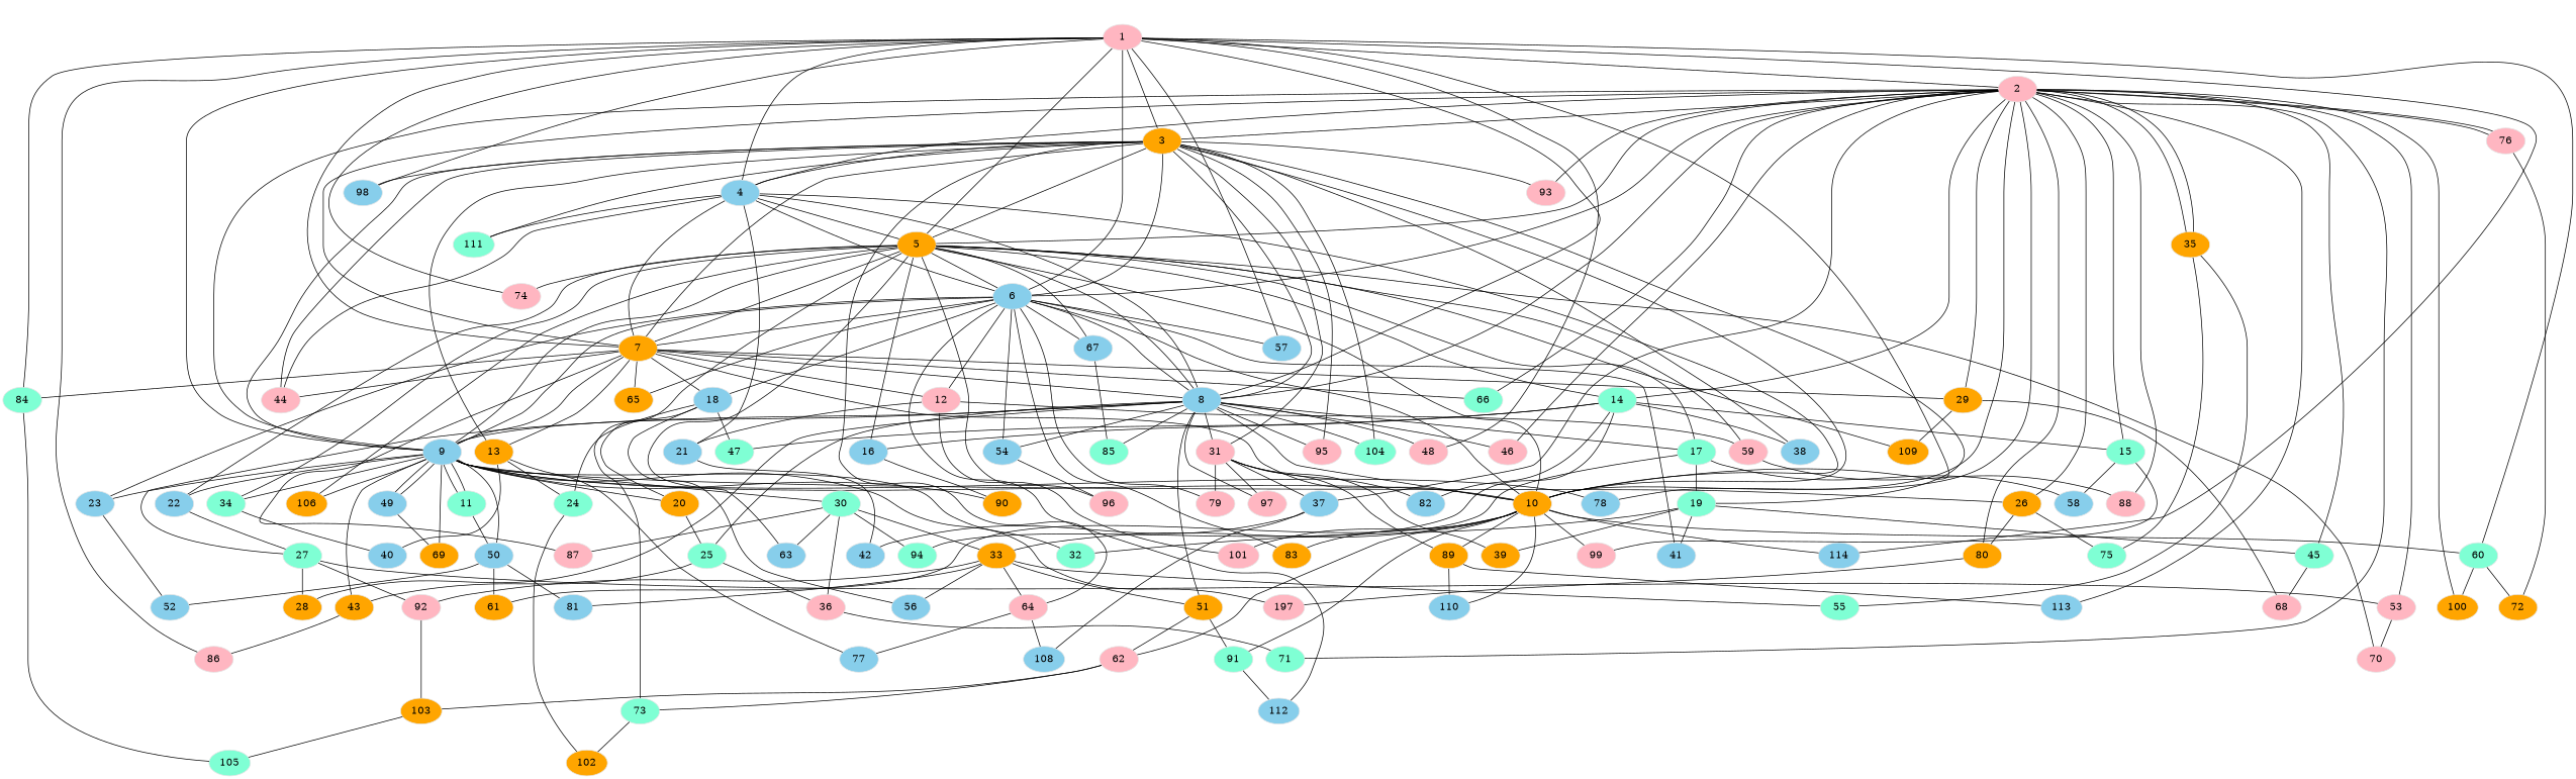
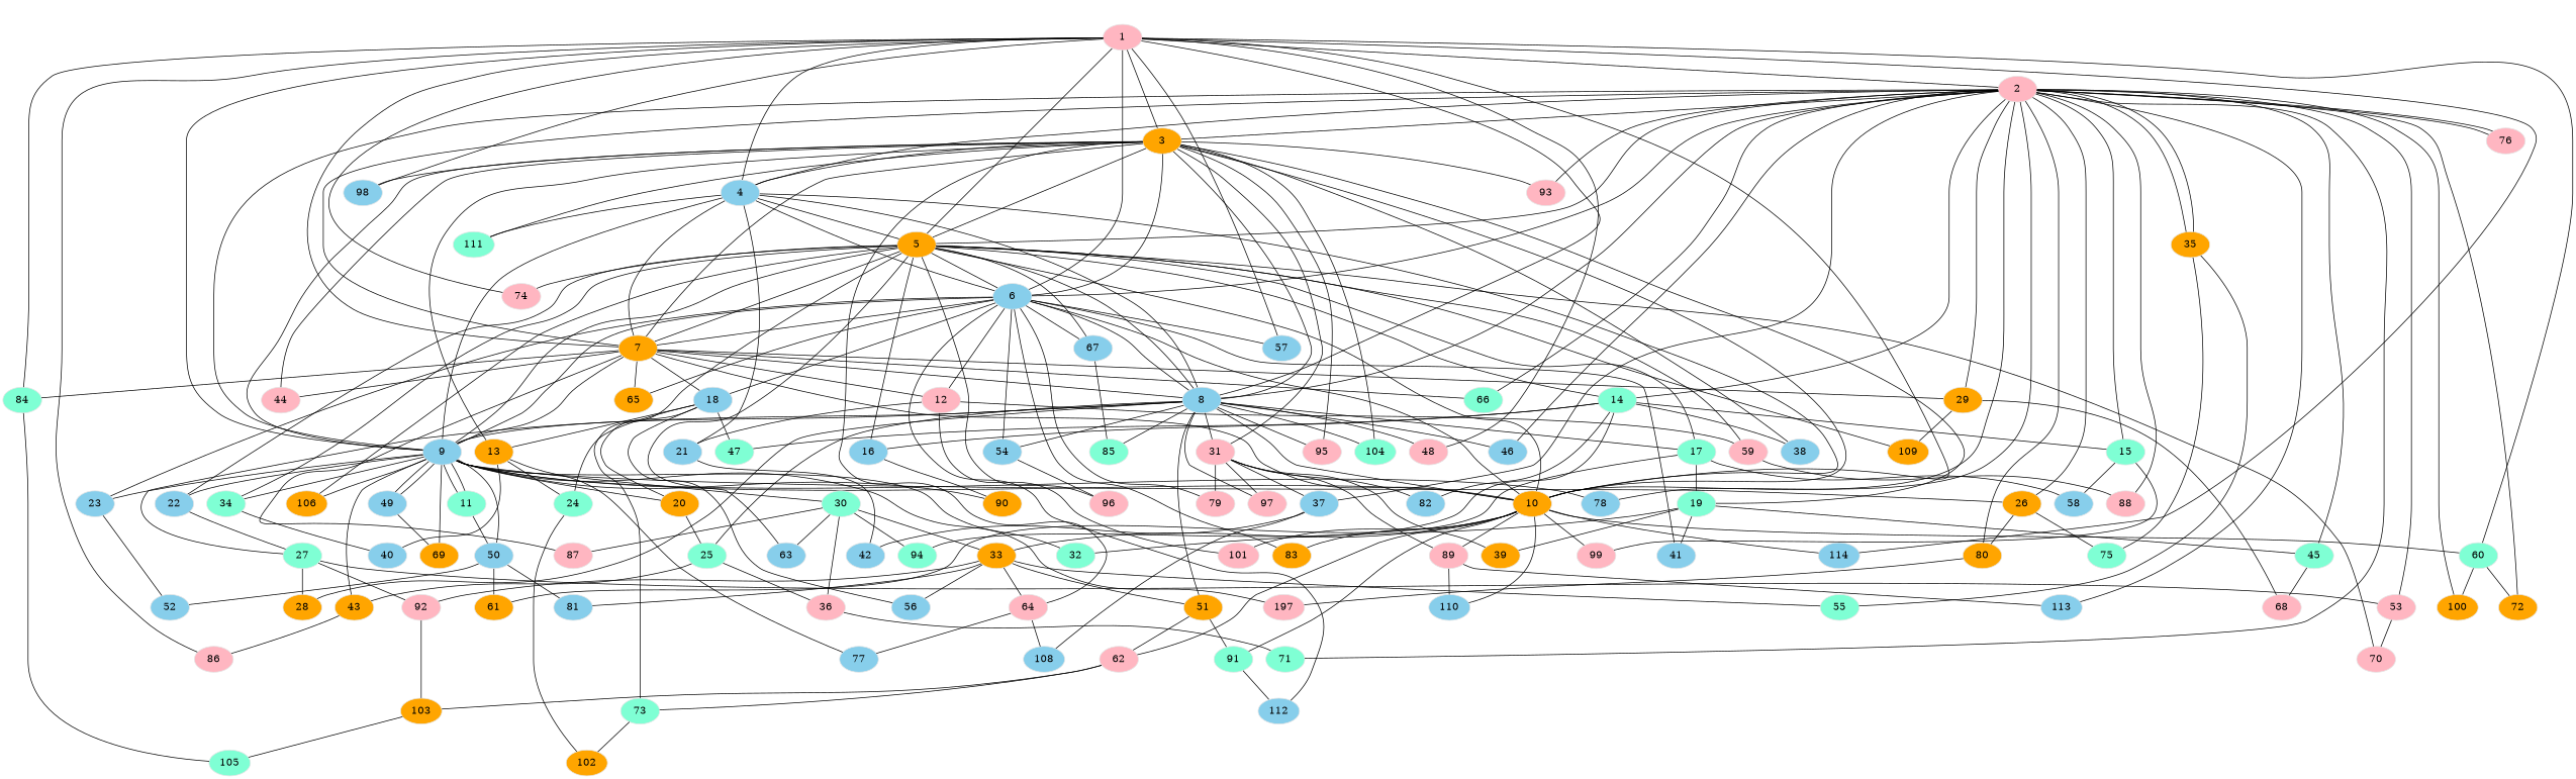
  graph {
    node [color=gray90 fillcolor=skyblue style=filled]
    1 [fillcolor=lightpink]
    2 [fillcolor=lightpink]
    3 [fillcolor=orange]
    4
    5 [fillcolor=orange]
    6
    7 [fillcolor=orange]
    8
    9
    10 [fillcolor=orange]
    48 [fillcolor=lightpink]
    57
    60 [fillcolor=aquamarine]
    74 [fillcolor=lightpink]
    84 [fillcolor=aquamarine]
    86 [fillcolor=lightpink]
    98
    114
    14 [fillcolor=aquamarine]
    15 [fillcolor=aquamarine]
    26 [fillcolor=orange]
    29 [fillcolor=orange]
    35 [fillcolor=orange]
    37
    45 [fillcolor=aquamarine]
-   46 [fillcolor=lightpink]
+   46
    53 [fillcolor=lightpink]
    66 [fillcolor=aquamarine]
    71 [fillcolor=aquamarine]
    72 [fillcolor=orange]
    76 [fillcolor=lightpink]
    78
    80 [fillcolor=orange]
    88 [fillcolor=lightpink]
    93 [fillcolor=lightpink]
    100 [fillcolor=orange]
    113
    13 [fillcolor=orange]
    19 [fillcolor=aquamarine]
    31 [fillcolor=lightpink]
    38
    44 [fillcolor=lightpink]
    64 [fillcolor=lightpink]
    95 [fillcolor=lightpink]
    104 [fillcolor=aquamarine]
    111 [fillcolor=aquamarine]
    21
    16
    17 [fillcolor=aquamarine]
    22
    34 [fillcolor=aquamarine]
    59 [fillcolor=lightpink]
    63
    67
    70 [fillcolor=lightpink]
    73 [fillcolor=aquamarine]
    96 [fillcolor=lightpink]
    106 [fillcolor=orange]
    109 [fillcolor=orange]
    12 [fillcolor=lightpink]
    18
    23
    41
    54
    65 [fillcolor=orange]
    79 [fillcolor=lightpink]
    83 [fillcolor=orange]
    112
    87 [fillcolor=lightpink]
    25 [fillcolor=aquamarine]
    27 [fillcolor=aquamarine]
    28 [fillcolor=orange]
    51 [fillcolor=orange]
    85 [fillcolor=aquamarine]
    97 [fillcolor=lightpink]
    30 [fillcolor=aquamarine]
    11 [fillcolor=aquamarine]
    20 [fillcolor=orange]
    32 [fillcolor=aquamarine]
    43 [fillcolor=orange]
    49
    50
    69 [fillcolor=orange]
    90 [fillcolor=orange]
    n85 [fillcolor=lightpink label=197]
    33 [fillcolor=orange]
    62 [fillcolor=lightpink]
-   89 [fillcolor=orange]
+   89 [fillcolor=lightpink]
    91 [fillcolor=aquamarine]
    99 [fillcolor=lightpink]
    101 [fillcolor=lightpink]
    110
    105 [fillcolor=aquamarine]
    47 [fillcolor=aquamarine]
    82
    94 [fillcolor=aquamarine]
    58
    75 [fillcolor=aquamarine]
    68 [fillcolor=lightpink]
    55 [fillcolor=aquamarine]
    42
    108
    24 [fillcolor=aquamarine]
    40
    77
    39 [fillcolor=orange]
    36 [fillcolor=lightpink]
    61 [fillcolor=orange]
    102 [fillcolor=orange]
    56
    52
    92 [fillcolor=lightpink]
    81
    103 [fillcolor=orange]
    1 -- 2
    1 -- 3
    1 -- 4
    1 -- 5
    1 -- 6
    1 -- 7
    1 -- 8
    1 -- 9
    1 -- 10
    1 -- 48
    1 -- 57
    1 -- 60
    1 -- 74
    1 -- 84
    1 -- 86
    1 -- 98
    1 -- 114
    2 -- 3
    2 -- 4
    2 -- 5
    2 -- 6
    2 -- 7
    2 -- 8
    2 -- 9
    2 -- 10
    2 -- 14
    2 -- 15
    2 -- 26
    2 -- 29
    2 -- 35
    2 -- 35
    2 -- 37
    2 -- 45
    2 -- 46
    2 -- 53
    2 -- 66
    2 -- 71
-   76 -- 72
+   2 -- 72
    2 -- 76
    2 -- 76
    2 -- 78
    2 -- 80
    2 -- 88
    2 -- 93
    2 -- 100
    2 -- 113
    3 -- 4
    3 -- 5
    3 -- 6
    3 -- 7
    3 -- 8
    3 -- 9
    3 -- 10
    3 -- 98
    3 -- 93
    3 -- 13
    3 -- 19
    3 -- 31
    3 -- 38
    3 -- 44
    3 -- 64
    3 -- 95
    3 -- 104
    3 -- 111
    4 -- 5
    4 -- 6
    4 -- 7
    4 -- 8
-   4 -- 44
+   4 -- 9
    4 -- 10
    4 -- 111
    4 -- 21
    5 -- 6
    5 -- 7
    5 -- 8
    5 -- 9
    5 -- 10
    5 -- 74
    5 -- 14
    5 -- 16
    5 -- 17
    5 -- 22
    5 -- 34
    5 -- 59
    5 -- 63
    5 -- 67
    5 -- 70
    5 -- 73
    5 -- 96
    5 -- 106
    5 -- 109
    6 -- 7
    6 -- 8
    6 -- 9
    6 -- 10
    6 -- 57
    6 -- 67
    6 -- 12
    6 -- 18
    6 -- 23
    6 -- 41
    6 -- 54
    6 -- 65
    6 -- 79
    6 -- 83
    6 -- 112
    7 -- 8
    7 -- 9
    7 -- 10
    7 -- 84
    7 -- 29
    7 -- 66
-   7 -- 13
+   18 -- 13
    7 -- 44
    7 -- 12
    7 -- 18
    7 -- 65
    7 -- 87
    8 -- 9
    8 -- 10
    8 -- 48
    8 -- 46
    8 -- 31
    8 -- 95
    8 -- 104
    8 -- 17
    8 -- 54
    8 -- 25
    8 -- 27
    8 -- 28
    8 -- 51
    8 -- 85
    8 -- 97
    9 -- 10
    9 -- 26
    9 -- 78
    9 -- 22
    9 -- 34
    9 -- 106
    9 -- 23
    9 -- 30
    9 -- 11
    9 -- 11
    9 -- 20
    9 -- 32
    9 -- 43
    9 -- 49
    9 -- 49
    9 -- 50
    9 -- 69
    9 -- 90
    9 -- n85
    10 -- 60
    10 -- 114
    10 -- 83
    10 -- 33
    10 -- 62
    10 -- 89
    10 -- 91
    10 -- 99
    10 -- 101
    10 -- 110
    60 -- 72
    60 -- 100
    84 -- 105
    14 -- 15
    14 -- 38
    14 -- 16
    14 -- 47
    14 -- 82
    14 -- 94
    15 -- 99
    15 -- 58
    26 -- 80
    26 -- 75
    29 -- 109
    29 -- 68
    35 -- 75
    35 -- 55
    37 -- 42
    37 -- 108
    45 -- 68
    53 -- 70
    80 -- n85
    13 -- 24
    13 -- 40
    13 -- 77
    19 -- 45
    19 -- 41
    19 -- 32
    19 -- 39
    31 -- 37
    31 -- 79
    31 -- 97
    31 -- 89
    31 -- 82
    31 -- 39
    64 -- 108
    64 -- 77
    21 -- 42
    16 -- 90
    17 -- 19
    17 -- 58
    17 -- 61
    22 -- 27
    34 -- 40
    59 -- 88
    67 -- 85
    73 -- 102
    12 -- 21
    12 -- 59
    12 -- 101
    18 -- 20
    18 -- 47
    18 -- 24
    18 -- 56
    23 -- 52
    54 -- 96
    25 -- 43
    25 -- 36
    27 -- 53
    27 -- 28
    27 -- 92
    51 -- 62
    51 -- 91
    30 -- 63
    30 -- 87
    30 -- 33
    30 -- 94
    30 -- 36
    11 -- 50
    20 -- 25
    43 -- 86
    49 -- 69
    50 -- 61
    50 -- 52
    50 -- 81
    33 -- 64
    33 -- 51
    33 -- 55
    33 -- 56
    33 -- 92
    33 -- 81
    62 -- 73
    62 -- 103
    89 -- 113
    89 -- 110
    91 -- 112
    24 -- 102
    36 -- 71
    92 -- 103
    103 -- 105
  }
